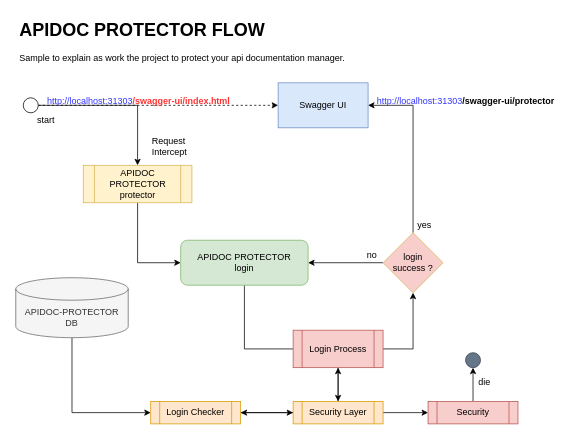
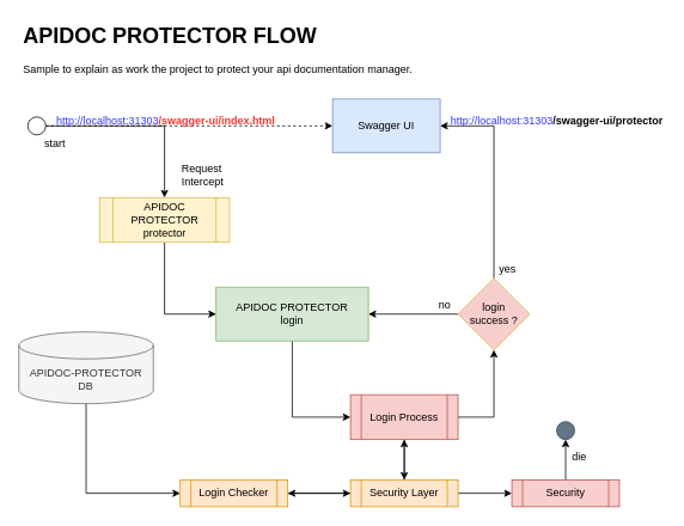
  <mxCell id="0" />
  <mxCell id="1" parent="0" />
  <mxCell id="2" style="edgeStyle=orthogonalEdgeStyle;rounded=0;orthogonalLoop=1;jettySize=auto;html=1;dashed=1;" parent="1" source="4" target="5" edge="1"><mxGeometry relative="1" as="geometry" /></mxCell>
  <mxCell id="3" style="edgeStyle=orthogonalEdgeStyle;rounded=0;orthogonalLoop=1;jettySize=auto;html=1;exitX=1;exitY=0.5;exitDx=0;exitDy=0;" parent="1" source="4" target="7" edge="1"><mxGeometry relative="1" as="geometry" /></mxCell>
  <mxCell id="4" value="" style="ellipse;whiteSpace=wrap;html=1;aspect=fixed;" parent="1" vertex="1"><mxGeometry x="30" y="130" width="20" height="20" as="geometry" /></mxCell>
  <mxCell id="5" value="Swagger UI" style="rounded=0;whiteSpace=wrap;html=1;fillColor=#dae8fc;strokeColor=#6c8ebf;" parent="1" vertex="1"><mxGeometry x="370" y="110" width="120" height="60" as="geometry" /></mxCell>
  <mxCell id="6" style="edgeStyle=orthogonalEdgeStyle;rounded=0;orthogonalLoop=1;jettySize=auto;html=1;entryX=0;entryY=0.5;entryDx=0;entryDy=0;exitX=0.5;exitY=1;exitDx=0;exitDy=0;" parent="1" source="7" target="12" edge="1"><mxGeometry relative="1" as="geometry" /></mxCell>
  <mxCell id="7" value="&lt;div&gt;APIDOC PROTECTOR&lt;/div&gt;&lt;div&gt;protector&lt;br&gt;&lt;/div&gt;" style="shape=process;whiteSpace=wrap;html=1;backgroundOutline=1;fillColor=#fff2cc;strokeColor=#d6b656;" parent="1" vertex="1"><mxGeometry x="110" y="220" width="145" height="50" as="geometry" /></mxCell>
  <mxCell id="8" value="http://localhost:31303&lt;font color=&quot;#FF3333&quot;&gt;&lt;b&gt;/swagger-ui/index.html&lt;/b&gt;&lt;/font&gt;" style="text;html=1;strokeColor=none;fillColor=none;align=left;verticalAlign=middle;whiteSpace=wrap;rounded=0;fontColor=#3333FF;" parent="1" vertex="1"><mxGeometry x="60" y="120" width="250" height="30" as="geometry" /></mxCell>
  <mxCell id="9" value="&lt;h1&gt;APIDOC PROTECTOR FLOW&lt;br&gt;&lt;/h1&gt;&lt;p&gt;Sample to explain as work the project to protect your api documentation manager.&lt;/p&gt;" style="text;html=1;strokeColor=none;fillColor=none;spacing=5;spacingTop=-20;whiteSpace=wrap;overflow=hidden;rounded=0;" parent="1" vertex="1"><mxGeometry x="20" y="20" width="490" height="80" as="geometry" /></mxCell>
  <mxCell id="10" value="&lt;div align=&quot;left&quot;&gt;Request Intercept&lt;/div&gt;" style="text;html=1;strokeColor=none;fillColor=none;align=left;verticalAlign=middle;whiteSpace=wrap;rounded=0;" parent="1" vertex="1"><mxGeometry x="200" y="180" width="90" height="30" as="geometry" /></mxCell>
- <mxCell id="11" style="edgeStyle=orthogonalEdgeStyle;rounded=0;orthogonalLoop=1;jettySize=auto;html=1;entryX=0;entryY=0.5;entryDx=0;entryDy=0;fontSize=12;fontColor=#000000;exitX=0.5;exitY=1;exitDx=0;exitDy=0;endArrow=none;" parent="1" source="12" target="21" edge="1"><mxGeometry relative="1" as="geometry" /></mxCell>
- <mxCell id="12" value="&lt;div&gt;APIDOC PROTECTOR&lt;/div&gt;&lt;div&gt;login&lt;br&gt;&lt;/div&gt;" style="whiteSpace=wrap;html=1;fillColor=#d5e8d4;strokeColor=#82b366;rounded=1;" parent="1" vertex="1"><mxGeometry x="240" y="320" width="170" height="60" as="geometry" /></mxCell>
+ <mxCell id="11" style="edgeStyle=orthogonalEdgeStyle;rounded=0;orthogonalLoop=1;jettySize=auto;html=1;entryX=0;entryY=0.5;entryDx=0;entryDy=0;fontSize=12;fontColor=#000000;exitX=0.5;exitY=1;exitDx=0;exitDy=0;" parent="1" source="12" target="21" edge="1"><mxGeometry relative="1" as="geometry" /></mxCell>
+ <mxCell id="12" value="&lt;div&gt;APIDOC PROTECTOR&lt;/div&gt;&lt;div&gt;login&lt;br&gt;&lt;/div&gt;" style="rounded=0;whiteSpace=wrap;html=1;fillColor=#d5e8d4;strokeColor=#82b366;" parent="1" vertex="1"><mxGeometry x="240" y="320" width="170" height="60" as="geometry" /></mxCell>
  <mxCell id="13" style="edgeStyle=orthogonalEdgeStyle;rounded=0;orthogonalLoop=1;jettySize=auto;html=1;fontSize=12;fontColor=#000000;" parent="1" source="15" target="12" edge="1"><mxGeometry relative="1" as="geometry" /></mxCell>
  <mxCell id="14" style="edgeStyle=orthogonalEdgeStyle;rounded=0;orthogonalLoop=1;jettySize=auto;html=1;entryX=1;entryY=0.5;entryDx=0;entryDy=0;fontSize=12;fontColor=#000000;exitX=0.5;exitY=0;exitDx=0;exitDy=0;" parent="1" source="15" target="5" edge="1"><mxGeometry relative="1" as="geometry" /></mxCell>
  <mxCell id="15" value="&lt;div&gt;login&lt;/div&gt;&lt;div&gt;success ?&lt;br&gt;&lt;/div&gt;" style="rhombus;whiteSpace=wrap;html=1;fillColor=#f8cecc;strokeColor=#d6b656;rounded=0;" parent="1" vertex="1"><mxGeometry x="510" y="310" width="80" height="80" as="geometry" /></mxCell>
  <mxCell id="16" style="edgeStyle=orthogonalEdgeStyle;rounded=0;orthogonalLoop=1;jettySize=auto;html=1;entryX=0;entryY=0.5;entryDx=0;entryDy=0;fontSize=12;fontColor=#000000;exitX=0.5;exitY=1;exitDx=0;exitDy=0;exitPerimeter=0;" parent="1" source="17" target="26" edge="1"><mxGeometry relative="1" as="geometry" /></mxCell>
  <mxCell id="17" value="&lt;div&gt;APIDOC-PROTECTOR&lt;/div&gt;&lt;div&gt;DB&lt;/div&gt;" style="shape=cylinder3;whiteSpace=wrap;html=1;boundedLbl=1;backgroundOutline=1;size=15;fontSize=12;fontColor=#333333;fillColor=#f5f5f5;strokeColor=#666666;" parent="1" vertex="1"><mxGeometry x="20" y="370" width="150" height="80" as="geometry" /></mxCell>
  <mxCell id="18" style="edgeStyle=orthogonalEdgeStyle;rounded=0;orthogonalLoop=1;jettySize=auto;html=1;entryX=0.5;entryY=0;entryDx=0;entryDy=0;fontSize=12;fontColor=#000000;" parent="1" source="21" target="24" edge="1"><mxGeometry relative="1" as="geometry" /></mxCell>
  <mxCell id="19" style="edgeStyle=orthogonalEdgeStyle;rounded=0;orthogonalLoop=1;jettySize=auto;html=1;entryX=1;entryY=0.5;entryDx=0;entryDy=0;fontSize=12;fontColor=#000000;exitX=0;exitY=0.5;exitDx=0;exitDy=0;" parent="1" source="24" target="26" edge="1"><mxGeometry relative="1" as="geometry" /></mxCell>
  <mxCell id="20" style="edgeStyle=orthogonalEdgeStyle;rounded=0;orthogonalLoop=1;jettySize=auto;html=1;entryX=0.5;entryY=1;entryDx=0;entryDy=0;fontSize=12;fontColor=#000000;exitX=1;exitY=0.5;exitDx=0;exitDy=0;" parent="1" source="21" target="15" edge="1"><mxGeometry relative="1" as="geometry" /></mxCell>
  <mxCell id="21" value="Login Process" style="shape=process;whiteSpace=wrap;html=1;backgroundOutline=1;fontSize=12;fillColor=#f8cecc;strokeColor=#b85450;" parent="1" vertex="1"><mxGeometry x="390" y="440" width="120" height="50" as="geometry" /></mxCell>
  <mxCell id="22" style="edgeStyle=orthogonalEdgeStyle;rounded=0;orthogonalLoop=1;jettySize=auto;html=1;fontSize=12;fontColor=#000000;" parent="1" source="24" target="21" edge="1"><mxGeometry relative="1" as="geometry" /></mxCell>
  <mxCell id="23" value="" style="edgeStyle=orthogonalEdgeStyle;rounded=0;orthogonalLoop=1;jettySize=auto;html=1;fontSize=12;fontColor=#000000;" parent="1" source="24" target="31" edge="1"><mxGeometry relative="1" as="geometry" /></mxCell>
  <mxCell id="24" value="Security Layer" style="shape=process;whiteSpace=wrap;html=1;backgroundOutline=1;fontSize=12;fillColor=#ffe6cc;strokeColor=#d79b00;" parent="1" vertex="1"><mxGeometry x="390" y="535" width="120" height="30" as="geometry" /></mxCell>
  <mxCell id="25" style="edgeStyle=orthogonalEdgeStyle;rounded=0;orthogonalLoop=1;jettySize=auto;html=1;fontSize=12;fontColor=#000000;" parent="1" source="26" target="24" edge="1"><mxGeometry relative="1" as="geometry" /></mxCell>
  <mxCell id="26" value="Login Checker" style="shape=process;whiteSpace=wrap;html=1;backgroundOutline=1;fontSize=12;fillColor=#ffe6cc;strokeColor=#d79b00;" parent="1" vertex="1"><mxGeometry x="200" y="535" width="120" height="30" as="geometry" /></mxCell>
  <mxCell id="27" value="no" style="text;html=1;align=center;verticalAlign=middle;resizable=0;points=[];autosize=1;strokeColor=none;fillColor=none;fontSize=12;fontColor=#000000;" parent="1" vertex="1"><mxGeometry x="480" y="330" width="30" height="20" as="geometry" /></mxCell>
  <mxCell id="28" value="yes" style="text;html=1;align=center;verticalAlign=middle;resizable=0;points=[];autosize=1;strokeColor=none;fillColor=none;fontSize=12;fontColor=#000000;" parent="1" vertex="1"><mxGeometry x="550" y="290" width="30" height="20" as="geometry" /></mxCell>
  <mxCell id="29" value="http://localhost:31303&lt;font color=&quot;#000000&quot;&gt;&lt;b&gt;/swagger-ui/protector&lt;/b&gt;&lt;/font&gt;" style="text;html=1;strokeColor=none;fillColor=none;align=left;verticalAlign=middle;whiteSpace=wrap;rounded=0;fontColor=#3333FF;" parent="1" vertex="1"><mxGeometry x="500" y="120" width="240" height="30" as="geometry" /></mxCell>
  <mxCell id="30" style="edgeStyle=orthogonalEdgeStyle;rounded=0;orthogonalLoop=1;jettySize=auto;html=1;entryX=0.5;entryY=1;entryDx=0;entryDy=0;fontSize=12;fontColor=#000000;" parent="1" source="31" target="32" edge="1"><mxGeometry relative="1" as="geometry" /></mxCell>
  <mxCell id="31" value="Security" style="shape=process;whiteSpace=wrap;html=1;backgroundOutline=1;fillColor=#f8cecc;strokeColor=#b85450;" parent="1" vertex="1"><mxGeometry x="570" y="535" width="120" height="30" as="geometry" /></mxCell>
  <mxCell id="32" value="" style="ellipse;whiteSpace=wrap;html=1;aspect=fixed;fillColor=#647687;fontColor=#ffffff;strokeColor=#314354;" parent="1" vertex="1"><mxGeometry x="620" y="470" width="20" height="20" as="geometry" /></mxCell>
  <mxCell id="33" value="die" style="text;html=1;align=center;verticalAlign=middle;resizable=0;points=[];autosize=1;strokeColor=none;fillColor=none;fontSize=12;fontColor=#000000;" parent="1" vertex="1"><mxGeometry x="630" y="500" width="30" height="20" as="geometry" /></mxCell>
  <mxCell id="34" value="start" style="text;html=1;align=center;verticalAlign=middle;resizable=0;points=[];autosize=1;strokeColor=none;fillColor=none;fontSize=12;fontColor=#000000;" parent="1" vertex="1"><mxGeometry x="40" y="150" width="40" height="20" as="geometry" /></mxCell>
